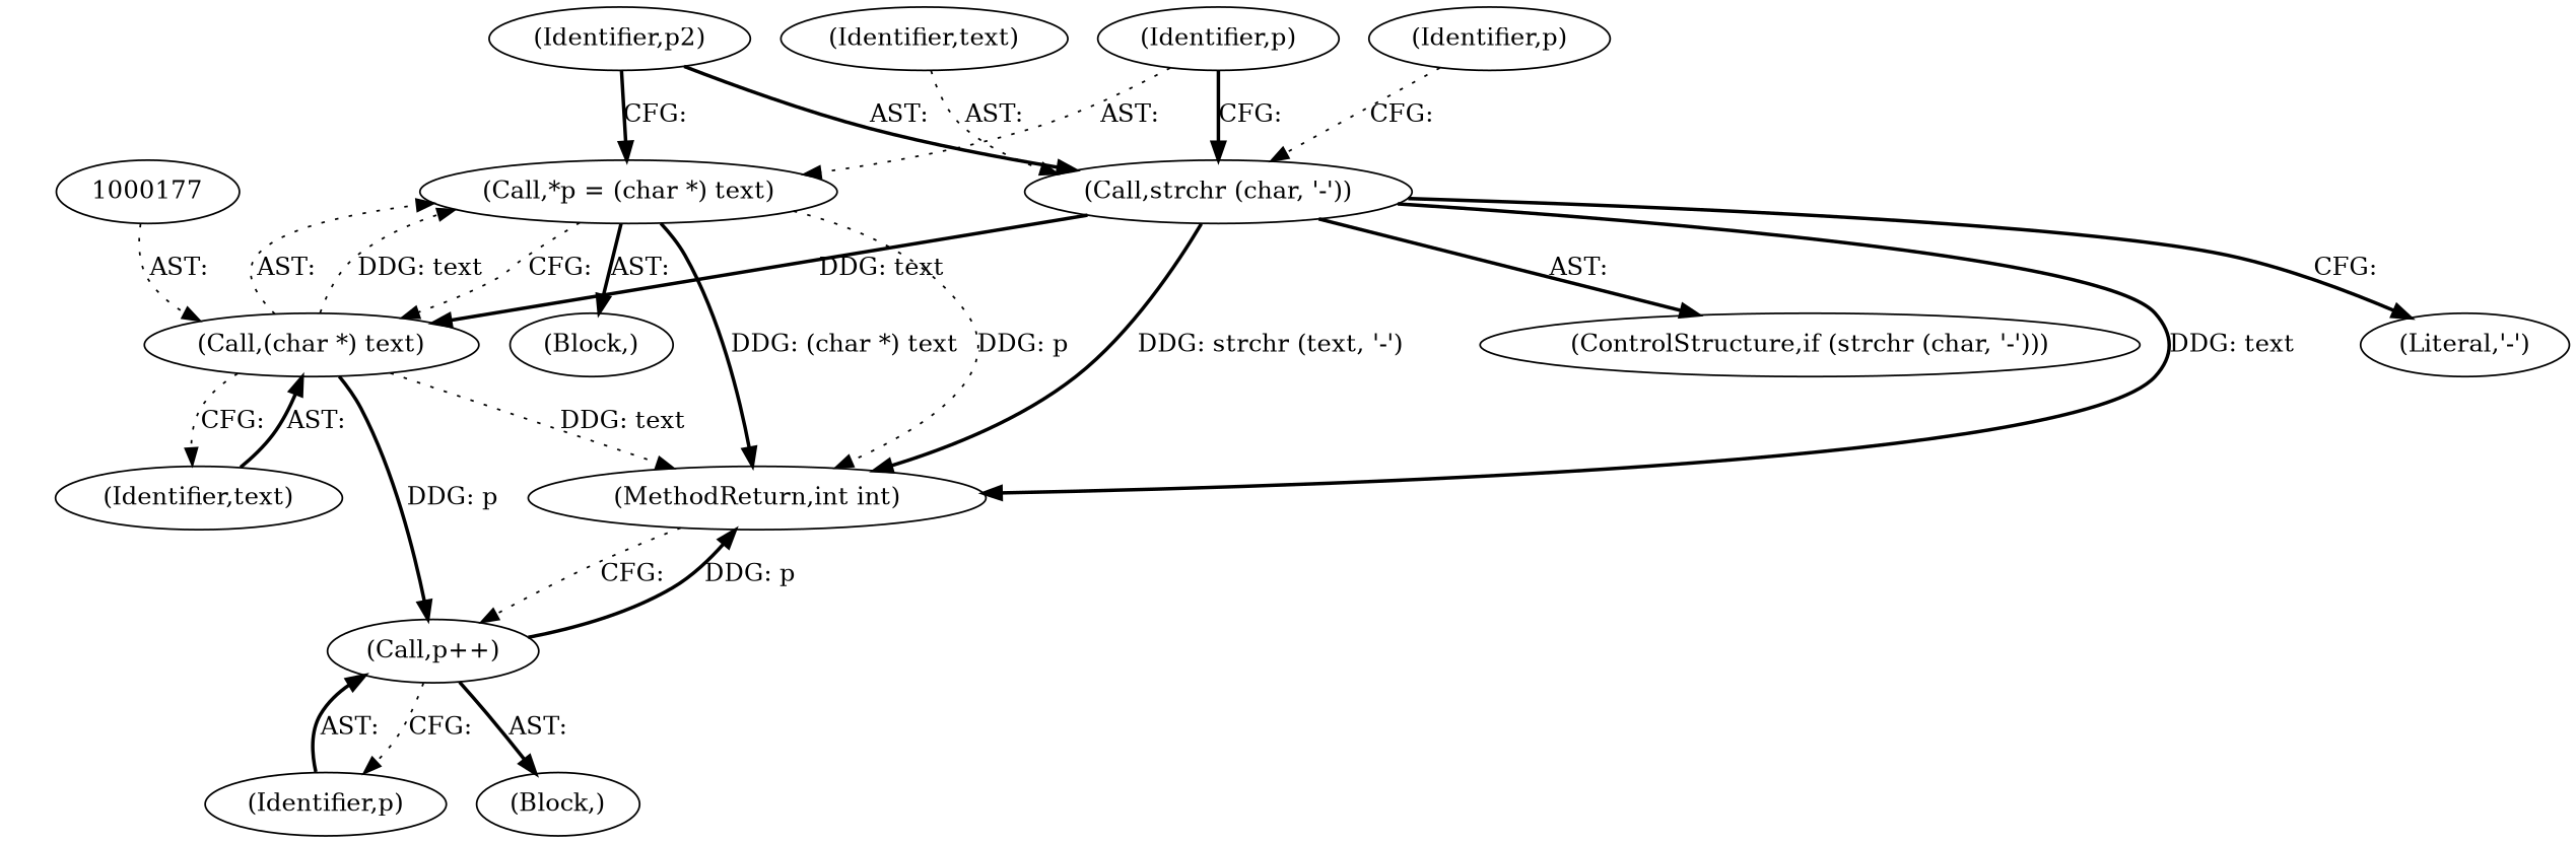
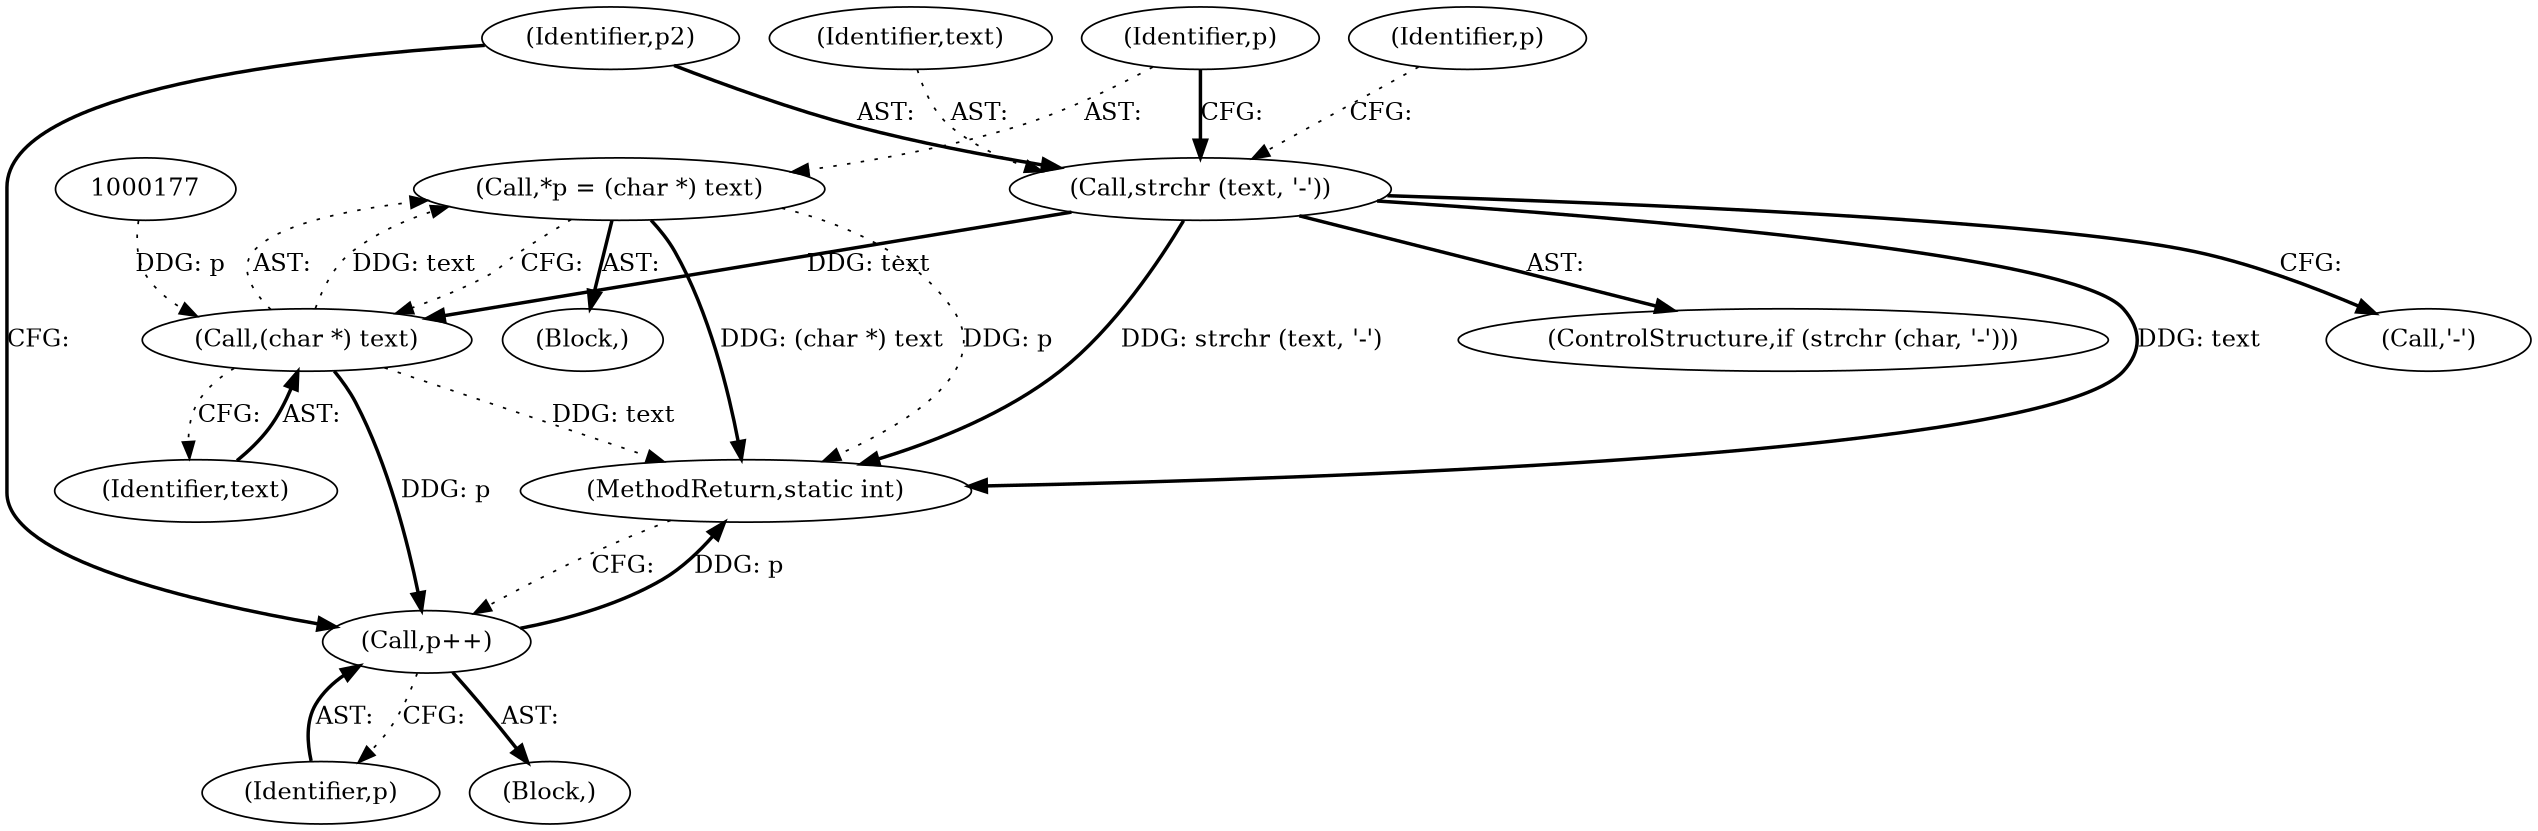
  digraph {
    edge [style=bold]
    n1 [label="(Call,*p = (char *) text)"]
    n2 [label="(Call,(char *) text)"]
    n3 [label="(Block,)"]
-   n4 [label="(MethodReturn,int int)"]
+   n4 [label="(MethodReturn,static int)"]
    n5 [label="(Call,p++)"]
    n6 [label="(Identifier,text)"]
    n7 [label="(Identifier,p)"]
    n8 [label="(Block,)"]
-   n9 [label="(Call,strchr (char, '-'))"]
+   n9 [label="(Call,strchr (text, '-'))"]
    n10 [label="(ControlStructure,if (strchr (char, '-')))"]
-   n11 [label="(Literal,'-')"]
+   n11 [label="(Call,'-')"]
    n12 [label="(Identifier,p)"]
    n13 [label="(Identifier,p)"]
    n14 [label="(Identifier,p2)"]
    n15 [label="(Identifier,text)"]
    1000177
    n1 -> n2 [label="CFG: " style=dotted]
    n1 -> n3 [label="AST: "]
    n1 -> n4 [label="DDG: (char *) text"]
    n1 -> n4 [label="DDG: p" style=dotted]
    n2 -> n1 [label="AST: " style=dotted]
    n2 -> n1 [label="DDG: text" style=dotted]
    n2 -> n4 [label="DDG: text" style=dotted]
    n2 -> n5 [label="DDG: p"]
    n2 -> n6 [label="CFG: " style=dotted]
    n4 -> n5 [label="CFG: " style=dotted]
    n5 -> n4 [label="DDG: p"]
    n5 -> n7 [label="CFG: " style=dotted]
    n5 -> n8 [label="AST: "]
    n6 -> n2 [label="AST: "]
    n7 -> n5 [label="AST: "]
    n9 -> n2 [label="DDG: text"]
    n9 -> n4 [label="DDG: text"]
    n9 -> n4 [label="DDG: strchr (text, '-')"]
    n9 -> n10 [label="AST: "]
    n9 -> n11 [label="CFG: "]
    n12 -> n9 [label="CFG: " style=dotted]
    n13 -> n1 [label="AST: " style=dotted]
    n13 -> n9 [label="CFG: "]
-   n14 -> n1 [label="CFG: "]
+   n14 -> n5 [label="CFG: "]
    n14 -> n9 [label="AST: "]
    n15 -> n9 [label="AST: " style=dotted]
-   1000177 -> n2 [label="AST: " style=dotted]
+   1000177 -> n2 [label="DDG: p" style=dotted]
  }
